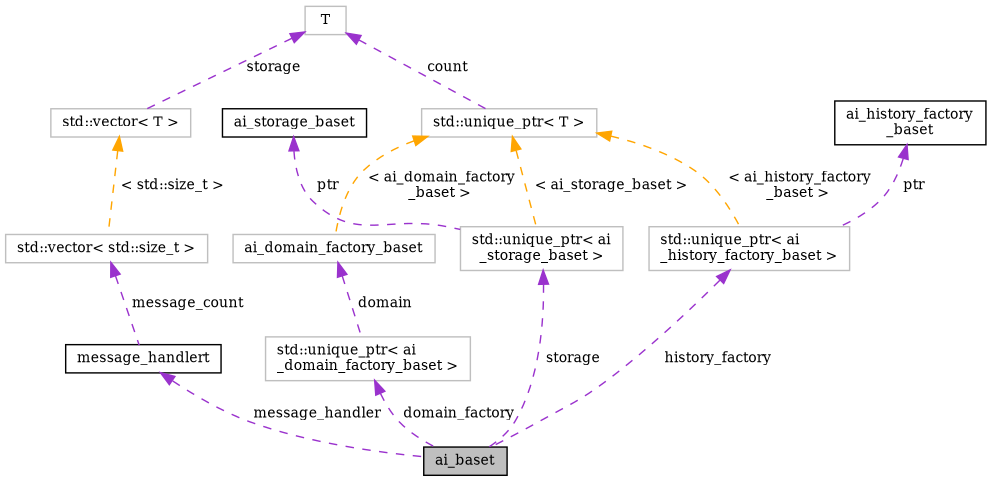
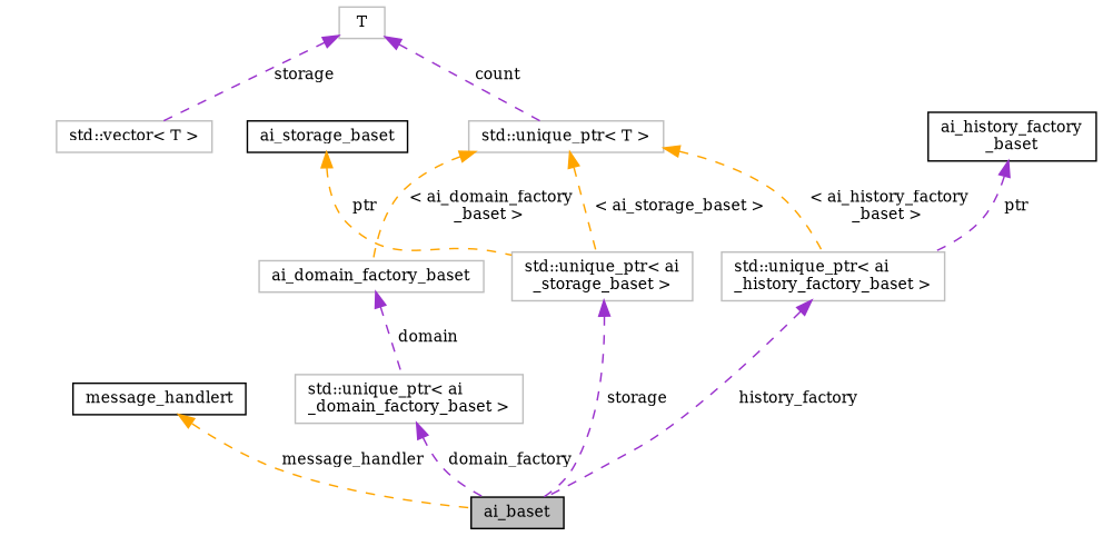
  digraph {
    fontname="DejaVu Serif"
    rankdir=TB
    node [color=grey75 fontname="DejaVu Serif" fontsize=10 shape=record]
    edge [color=darkorchid3 dir=back fontname="DejaVu Serif" fontsize=10 labelfontname=Helvetica labelfontsize=10 style=dashed]
    n1 [color=black fillcolor=grey75 fontcolor=black height=0.2 label=ai_baset style=filled width=0.4]
    n2 [color=black height=0.2 label=message_handlert width=0.4]
-   n3 [height=0.2 label="std::vector\< std::size_t \>" width=0.4]
    n4 [height=0.2 label="std::vector\< T \>" width=0.4]
    n5 [height=0.2 label=T width=0.4]
    n6 [height=0.2 label="std::unique_ptr\< T \>" width=0.4]
    n7 [height=0.2 label=ai_domain_factory_baset width=0.4]
    n8 [height=0.2 label="std::unique_ptr\< ai\l_storage_baset \>" width=0.4]
    n9 [height=0.2 label="std::unique_ptr\< ai\l_history_factory_baset \>" width=0.4]
    n10 [height=0.2 label="std::unique_ptr\< ai\l_domain_factory_baset \>" width=0.4]
    n11 [color=black height=0.2 label=ai_storage_baset width=0.4]
    n12 [color=black height=0.2 label="ai_history_factory\l_baset" width=0.4]
-   n2 -> n1 [label=" message_handler"]
-   n3 -> n2 [label=" message_count"]
-   n4 -> n3 [color=orange label=" \< std::size_t \>"]
+   n2 -> n1 [color=orange label=" message_handler"]
    n5 -> n4 [label=" storage"]
    n5 -> n6 [label=" count"]
    n6 -> n7 [color=orange label=" \< ai_domain_factory\l_baset \>"]
    n6 -> n8 [color=orange label=" \< ai_storage_baset \>"]
    n6 -> n9 [color=orange label=" \< ai_history_factory\l_baset \>"]
    n7 -> n10 [label=" domain"]
    n8 -> n1 [label=" storage"]
    n9 -> n1 [label=" history_factory"]
    n10 -> n1 [label=" domain_factory"]
-   n11 -> n8 [label=" ptr"]
+   n11 -> n8 [color=orange label=" ptr"]
    n12 -> n9 [label=" ptr"]
  }
